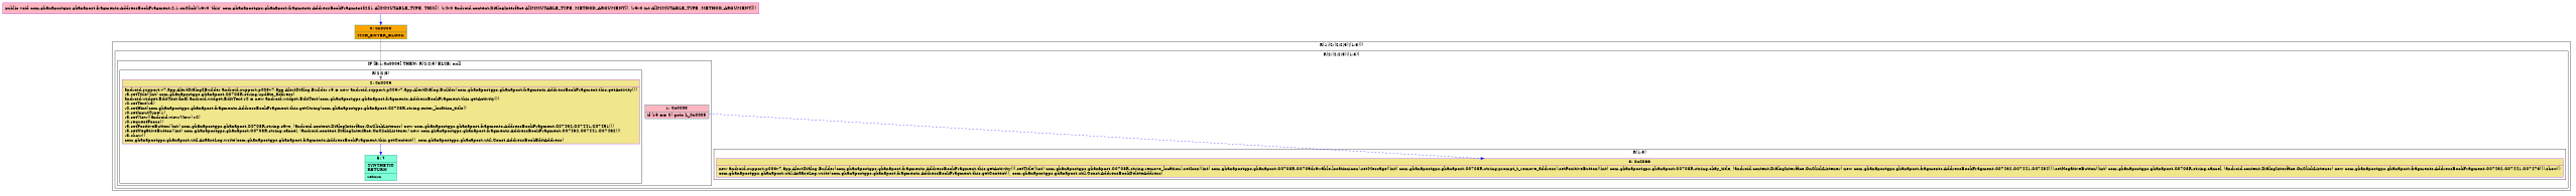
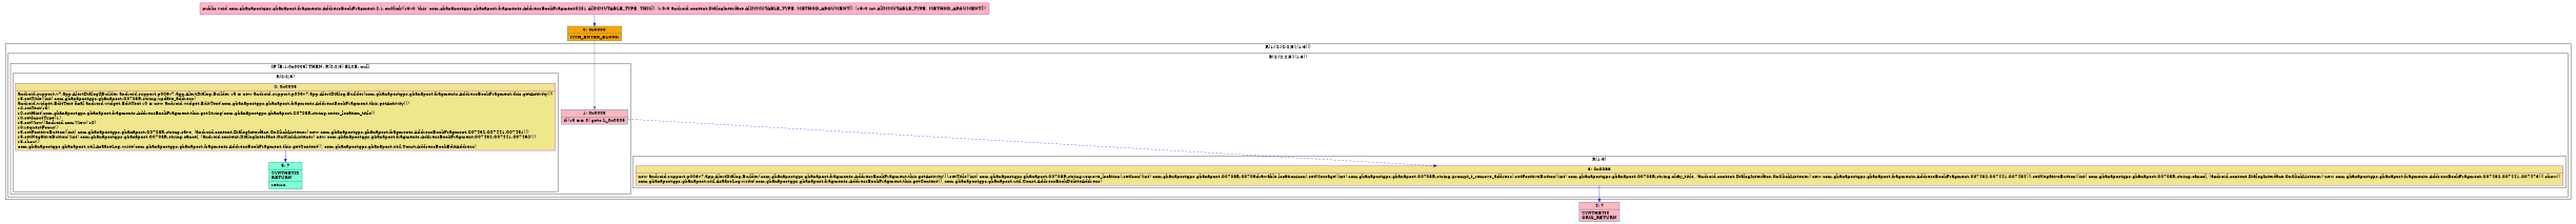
  digraph {
    fontname="DejaVu Serif"
    node [color=teal fillcolor=lightpink fontname="DejaVu Serif" shape=record style=filled]
    edge [color=blue fontname="DejaVu Serif"]
-   n1 [color=purple fillcolor=khaki label="{2\:\ 0x0005|android.support.v7.app.AlertDialog$Builder android.support.p003v7.app.AlertDialog.Builder r5 = new android.support.p003v7.app.AlertDialog.Builder(com.ghanapostgps.ghanapost.fragments.AddressBookFragment.this.getActivity())\lr5.setTitle((int) com.ghanapostgps.ghanapost.C0708R.string.update_address)\landroid.widget.EditText final android.widget.EditText r0 = new android.widget.EditText(com.ghanapostgps.ghanapost.fragments.AddressBookFragment.this.getActivity())\lr0.setText(r3)\lr0.setHint(com.ghanapostgps.ghanapost.fragments.AddressBookFragment.this.getString(com.ghanapostgps.ghanapost.C0708R.string.enter_location_title))\lr0.setInputType(1)\lr5.setView((android.view.View) r0)\lr0.requestFocus()\lr5.setPositiveButton((int) com.ghanapostgps.ghanapost.C0708R.string.save, (android.content.DialogInterface.OnClickListener) new com.ghanapostgps.ghanapost.fragments.AddressBookFragment.C07432.C07441.C07451())\lr5.setNegativeButton((int) com.ghanapostgps.ghanapost.C0708R.string.cancel, (android.content.DialogInterface.OnClickListener) new com.ghanapostgps.ghanapost.fragments.AddressBookFragment.C07432.C07441.C07462())\lr5.show()\lcom.ghanapostgps.ghanapost.util.AsaaseLog.write(com.ghanapostgps.ghanapost.fragments.AddressBookFragment.this.getContext(), com.ghanapostgps.ghanapost.util.Const.AddressBookEditAddress)\l}"]
+   n1 [color=purple fillcolor=khaki label="{2\:\ 0x0005|android.support.v7.app.AlertDialog$Builder android.support.p003v7.app.AlertDialog.Builder r5 = new android.support.p003v7.app.AlertDialog.Builder(com.ghanapostgps.ghanapost.fragments.AddressBookFragment.this.getActivity())\lr5.setTitle((int) com.ghanapostgps.ghanapost.C0708R.string.update_address)\landroid.widget.EditText final android.widget.EditText r0 = new android.widget.EditText(com.ghanapostgps.ghanapost.fragments.AddressBookFragment.this.getActivity())\lr0.setText(r3)\lr0.setHint(com.ghanapostgps.ghanapost.fragments.AddressBookFragment.this.getString(com.ghanapostgps.ghanapost.C0708R.string.enter_location_title))\lr0.setInputType(1)\lr5.setView((android.com.View) r0)\lr0.requestFocus()\lr5.setPositiveButton((int) com.ghanapostgps.ghanapost.C0708R.string.save, (android.content.DialogInterface.OnClickListener) new com.ghanapostgps.ghanapost.fragments.AddressBookFragment.C07432.C07441.C07451())\lr5.setNegativeButton((int) com.ghanapostgps.ghanapost.C0708R.string.cancel, (android.content.DialogInterface.OnClickListener) new com.ghanapostgps.ghanapost.fragments.AddressBookFragment.C07432.C07441.C07462())\lr5.show()\lcom.ghanapostgps.ghanapost.util.AsaaseLog.write(com.ghanapostgps.ghanapost.fragments.AddressBookFragment.this.getContext(), com.ghanapostgps.ghanapost.util.Const.AddressBookEditAddress)\l}"]
    n2 [fillcolor=aquamarine label="{5\:\ ?|SYNTHETIC\lRETURN\l|return\l}"]
    n3 [label="{1\:\ 0x0003|if (r5 == 0) goto L_0x0005\l}"]
    n4 [color=purple fillcolor=khaki label="{3\:\ 0x0066|new android.support.p003v7.app.AlertDialog.Builder(com.ghanapostgps.ghanapost.fragments.AddressBookFragment.this.getActivity()).setTitle((int) com.ghanapostgps.ghanapost.C0708R.string.remove_location).setIcon((int) com.ghanapostgps.ghanapost.C0708R.C0709drawable.locationicon).setMessage((int) com.ghanapostgps.ghanapost.C0708R.string.prompt_t_remove_address).setPositiveButton((int) com.ghanapostgps.ghanapost.C0708R.string.okay_title, (android.content.DialogInterface.OnClickListener) new com.ghanapostgps.ghanapost.fragments.AddressBookFragment.C07432.C07441.C07484()).setNegativeButton((int) com.ghanapostgps.ghanapost.C0708R.string.cancel, (android.content.DialogInterface.OnClickListener) new com.ghanapostgps.ghanapost.fragments.AddressBookFragment.C07432.C07441.C07473()).show()\lcom.ghanapostgps.ghanapost.util.AsaaseLog.write(com.ghanapostgps.ghanapost.fragments.AddressBookFragment.this.getContext(), com.ghanapostgps.ghanapost.util.Const.AddressBookDeleteAddress)\l}"]
+   n5 [label="{4\:\ ?|SYNTHETIC\lORIG_RETURN\l}"]
    n6 [fillcolor=orange label="{0\:\ 0x0000|MTH_ENTER_BLOCK\l}"]
    n7 [color=purple label="{public void com.ghanapostgps.ghanapost.fragments.AddressBookFragment.2.1.onClick((r3v0 'this' com.ghanapostgps.ghanapost.fragments.AddressBookFragment$2$1 A[IMMUTABLE_TYPE, THIS]), (r4v0 android.content.DialogInterface A[IMMUTABLE_TYPE, METHOD_ARGUMENT]), (r5v0 int A[IMMUTABLE_TYPE, METHOD_ARGUMENT])) }"]
    subgraph cluster_1 {
      label="R(1:(2:(2:2|5)|(1:3)))"
      subgraph cluster_2 {
        label="R(2:(2:2|5)|(1:3))"
        subgraph cluster_3 {
          label="IF [B:1:0x0003] THEN: R(2:2|5) ELSE: null"
          n3
          subgraph cluster_4 {
            label="R(2:2|5)"
            n1
            n2
          }
        }
        subgraph cluster_5 {
          label="R(1:3)"
          n4
        }
      }
    }
    n1 -> n2
    n3 -> n4 [style=dashed]
-   n6 -> n1 [color=gray40]
+   n4 -> n5
+   n6 -> n3 [color=gray40]
    n7 -> n6
  }
